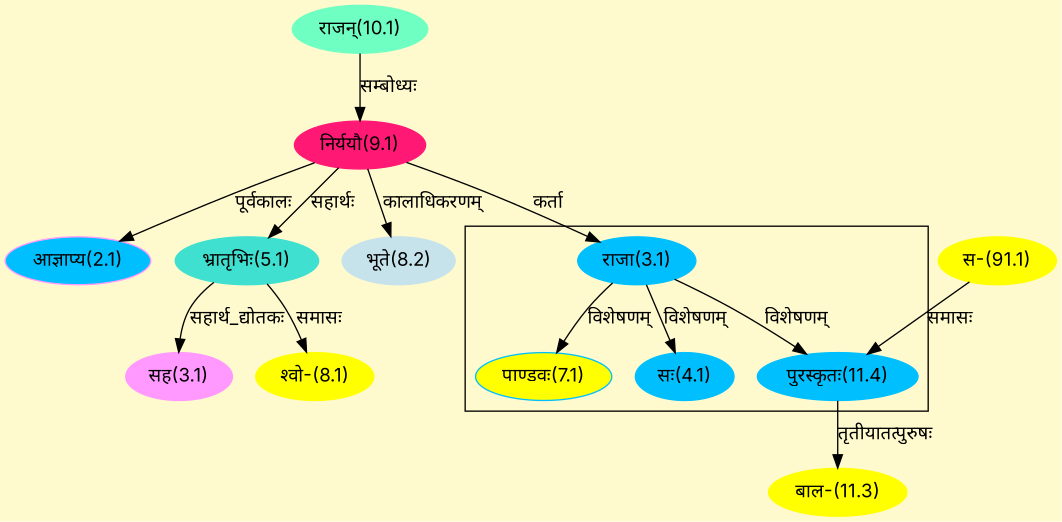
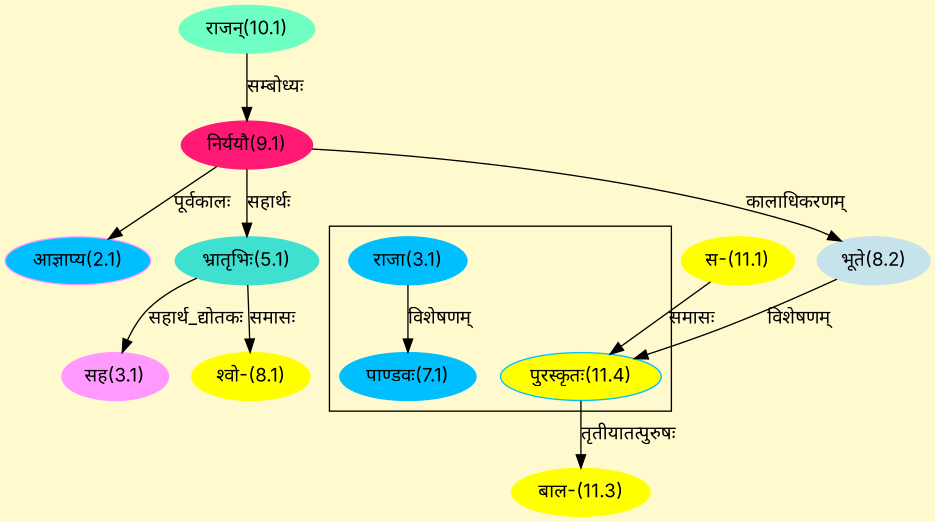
  digraph {
    bgcolor=lemonchiffon1
    compound=true
    fontname=Inter
    rankdir=BT
    node [color="#00BFFF" fontname=Inter style=filled]
    edge [dir=back fontname=Inter]
-   n1 [label="सः(4.1)"]
    n2 [label="राजा(3.1)"]
-   n3 [label="पाण्डवः(7.1)" fillcolor="#FFFF00"]
-   n4 [label="पुरस्कृतः(11.4)"]
+   n3 [label="पाण्डवः(7.1)"]
+   n4 [label="पुरस्कृतः(11.4)" fillcolor="#FFFF00"]
    n5 [color="#FF1975" label="निर्ययौ(9.1)"]
-   n6 [color="#FFFF00" label="स-(91.1)"]
+   n6 [color="#FFFF00" label="स-(11.1)"]
    n7 [color="#6FFFC3" label="राजन्(10.1)"]
    n8 [color="#FF99FF" fillcolor="#00BFFF" label="आज्ञाप्य(2.1)"]
    n9 [color="#40E0D0" label="भ्रातृभिः(5.1)"]
    n10 [color="#FF99FF" label="सह(3.1)"]
    n11 [color="#FFFF00" label="श्वो-(8.1)"]
    n12 [color="#C6E2EB" label="भूते(8.2)"]
    n13 [color="#FFFF00" label="बाल-(11.3)"]
    subgraph cluster_1 {
-     n1
      n2
      n3
      n4
    }
-   n1 -> n2 [label="विशेषणम्"]
-   n2 -> n5 [label="कर्ता"]
    n3 -> n2 [label="विशेषणम्"]
-   n4 -> n2 [label="विशेषणम्"]
+   n4 -> n12 [label="विशेषणम्"]
    n4 -> n6 [label="समासः"]
    n5 -> n7 [label="सम्बोध्यः"]
    n8 -> n5 [label="पूर्वकालः"]
    n9 -> n5 [label="सहार्थः"]
    n10 -> n9 [label="सहार्थ_द्योतकः"]
    n11 -> n9 [label="समासः"]
    n12 -> n5 [label="कालाधिकरणम्"]
    n13 -> n4 [label="तृतीयातत्पुरुषः"]
  }
